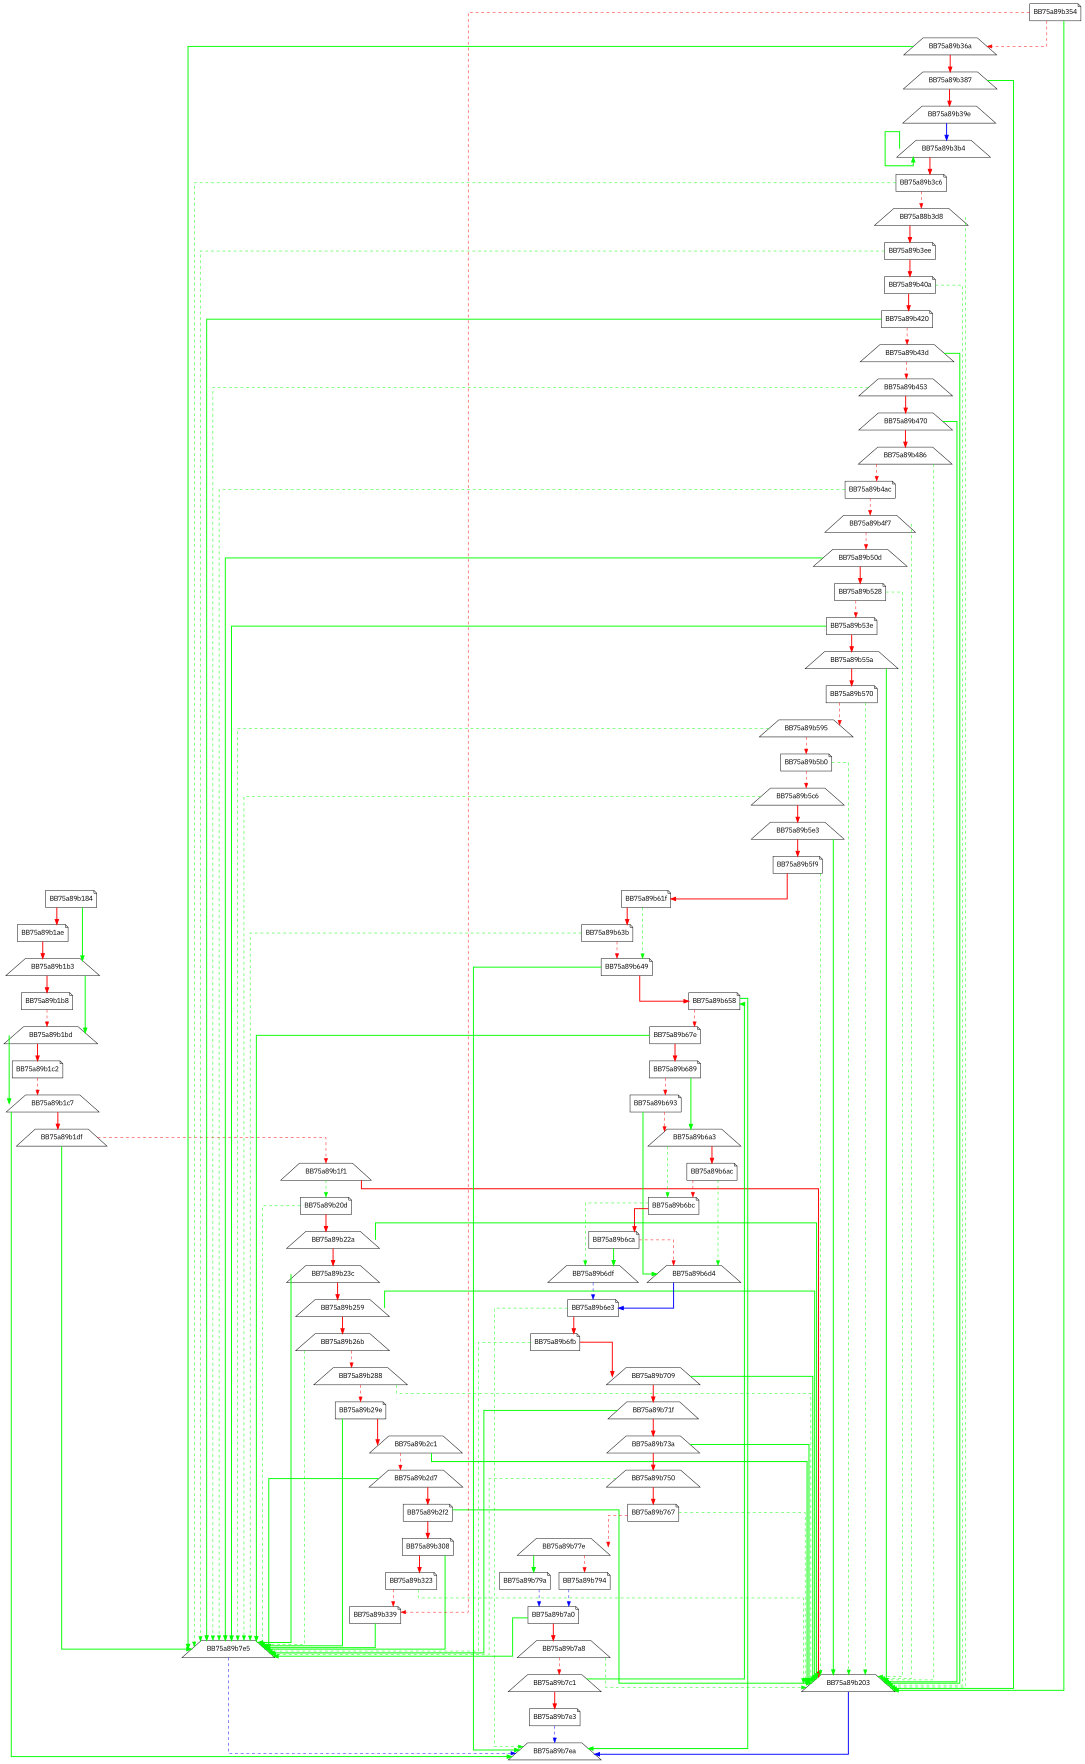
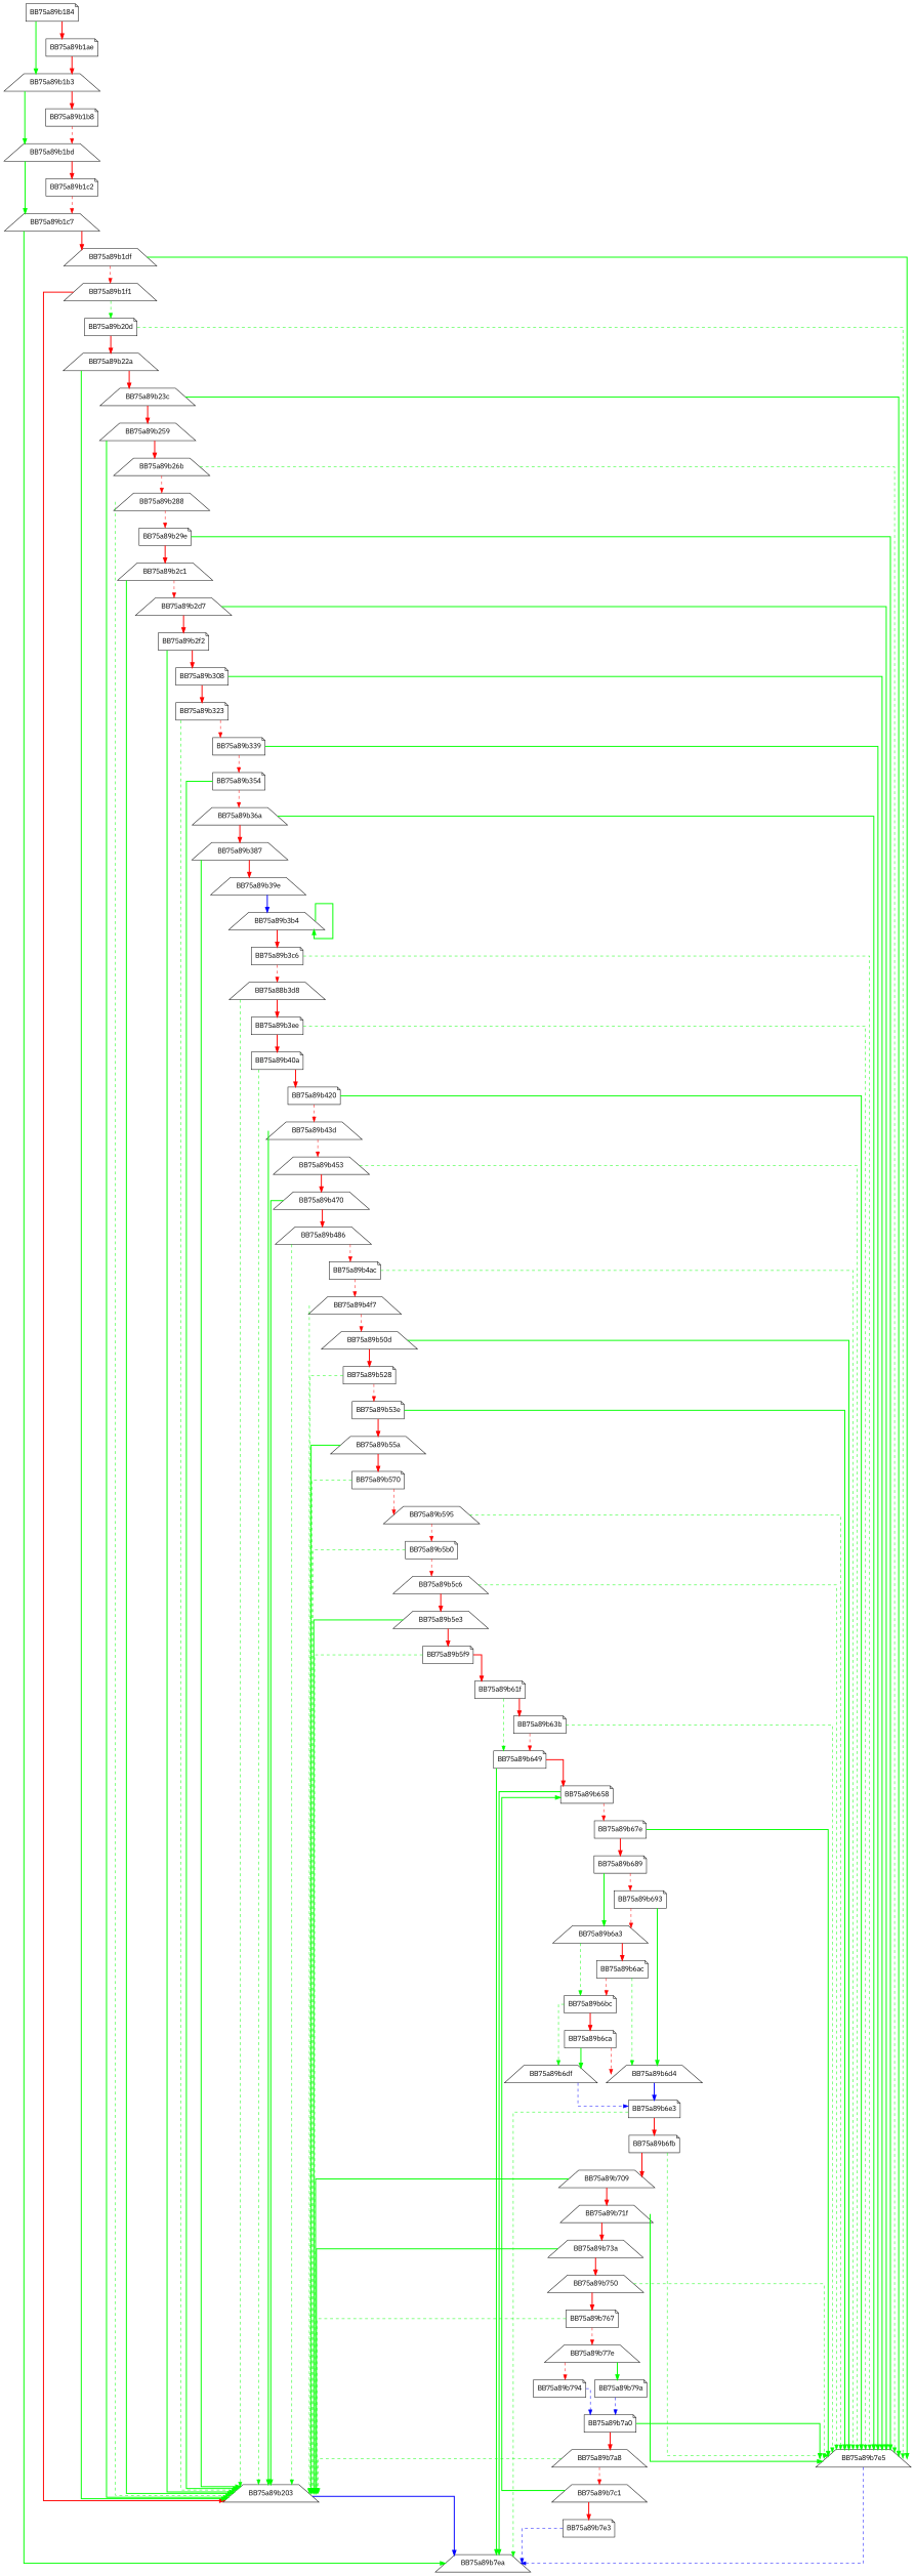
  digraph {
    fontname="IBM Plex Sans"
    splines=ortho
    node [fontname="IBM Plex Sans" shape=trapezium]
    edge [color=red fontname="IBM Plex Sans" style=bold]
    BB75a89b1b3
    BB75a89b184 [shape=note]
    BB75a89b1ae [shape=note]
    BB75a89b1bd
    BB75a89b1b8 [shape=note]
    BB75a89b1c7
    BB75a89b1c2 [shape=note]
    BB75a89b7ea
    BB75a89b1df
    BB75a89b7e5
    BB75a89b1f1
    BB75a89b20d [shape=note]
    BB75a89b203
    BB75a89b22a
    BB75a89b23c
    BB75a89b259
    BB75a89b26b
    BB75a89b288
    BB75a89b29e [shape=note]
    BB75a89b2c1
    BB75a89b2d7
    BB75a89b2f2 [shape=note]
    BB75a89b308 [shape=note]
    BB75a89b323 [shape=note]
    BB75a89b339 [shape=note]
    BB75a89b354 [shape=note]
    BB75a89b36a
    BB75a89b387
    BB75a89b39e
    BB75a89b3b4
    BB75a89b3c6 [shape=note]
    n32 [label=BB75a88b3d8]
    BB75a89b3ee [shape=note]
    BB75a89b40a [shape=note]
    BB75a89b420 [shape=note]
    BB75a89b43d
    BB75a89b453
    BB75a89b470
    BB75a89b486
    BB75a89b4ac [shape=note]
    BB75a89b4f7
    BB75a89b50d
    BB75a89b528 [shape=note]
    BB75a89b53e [shape=note]
    BB75a89b55a
    BB75a89b570 [shape=note]
    BB75a89b595
    BB75a89b5b0 [shape=note]
    BB75a89b5c6
    BB75a89b5e3
    BB75a89b5f9 [shape=note]
    BB75a89b61f [shape=note]
    BB75a89b649 [shape=note]
    BB75a89b63b [shape=note]
    BB75a89b658 [shape=note]
    BB75a89b67e [shape=note]
    BB75a89b689 [shape=note]
    BB75a89b6a3
    BB75a89b693 [shape=note]
    BB75a89b6bc [shape=note]
    BB75a89b6ac [shape=note]
    BB75a89b6d4
    BB75a89b6df
    BB75a89b6ca [shape=note]
    BB75a89b6e3 [shape=note]
    BB75a89b6fb [shape=note]
    BB75a89b709
    BB75a89b71f
    BB75a89b73a
    BB75a89b750
    BB75a89b767 [shape=note]
    BB75a89b77e
    BB75a89b79a [shape=note]
    BB75a89b794 [shape=note]
    BB75a89b7a0 [shape=note]
    BB75a89b7a8
    BB75a89b7c1
    BB75a89b7e3 [shape=note]
    BB75a89b1b3 -> BB75a89b1bd [color=green]
    BB75a89b1b3 -> BB75a89b1b8
    BB75a89b184 -> BB75a89b1b3 [color=green]
    BB75a89b184 -> BB75a89b1ae
    BB75a89b1ae -> BB75a89b1b3
    BB75a89b1bd -> BB75a89b1c7 [color=green]
    BB75a89b1bd -> BB75a89b1c2
    BB75a89b1b8 -> BB75a89b1bd [style=dashed]
    BB75a89b1c7 -> BB75a89b7ea [color=green]
    BB75a89b1c7 -> BB75a89b1df
    BB75a89b1c2 -> BB75a89b1c7 [style=dashed]
    BB75a89b1df -> BB75a89b7e5 [color=green]
    BB75a89b1df -> BB75a89b1f1 [style=dashed]
    BB75a89b7e5 -> BB75a89b7ea [color=blue style=dashed]
    BB75a89b1f1 -> BB75a89b20d [color=green style=dashed]
    BB75a89b1f1 -> BB75a89b203
    BB75a89b20d -> BB75a89b7e5 [color=green style=dashed]
    BB75a89b20d -> BB75a89b22a
    BB75a89b203 -> BB75a89b7ea [color=blue]
    BB75a89b22a -> BB75a89b203 [color=green]
    BB75a89b22a -> BB75a89b23c
    BB75a89b23c -> BB75a89b7e5 [color=green]
    BB75a89b23c -> BB75a89b259
    BB75a89b259 -> BB75a89b203 [color=green]
    BB75a89b259 -> BB75a89b26b
    BB75a89b26b -> BB75a89b7e5 [color=green style=dashed]
    BB75a89b26b -> BB75a89b288 [style=dashed]
    BB75a89b288 -> BB75a89b203 [color=green style=dashed]
    BB75a89b288 -> BB75a89b29e [style=dashed]
    BB75a89b29e -> BB75a89b7e5 [color=green]
    BB75a89b29e -> BB75a89b2c1
    BB75a89b2c1 -> BB75a89b203 [color=green]
    BB75a89b2c1 -> BB75a89b2d7 [style=dashed]
    BB75a89b2d7 -> BB75a89b7e5 [color=green]
    BB75a89b2d7 -> BB75a89b2f2
    BB75a89b2f2 -> BB75a89b203 [color=green]
    BB75a89b2f2 -> BB75a89b308
    BB75a89b308 -> BB75a89b7e5 [color=green]
    BB75a89b308 -> BB75a89b323
    BB75a89b323 -> BB75a89b203 [color=green style=dashed]
    BB75a89b323 -> BB75a89b339 [style=dashed]
    BB75a89b339 -> BB75a89b7e5 [color=green]
-   BB75a89b354 -> BB75a89b339 [style=dashed]
+   BB75a89b339 -> BB75a89b354 [style=dashed]
    BB75a89b354 -> BB75a89b203 [color=green]
    BB75a89b354 -> BB75a89b36a [style=dashed]
    BB75a89b36a -> BB75a89b7e5 [color=green]
    BB75a89b36a -> BB75a89b387
    BB75a89b387 -> BB75a89b203 [color=green]
    BB75a89b387 -> BB75a89b39e
    BB75a89b39e -> BB75a89b3b4 [color=blue]
    BB75a89b3b4 -> BB75a89b3b4 [color=green]
    BB75a89b3b4 -> BB75a89b3c6
    BB75a89b3c6 -> BB75a89b7e5 [color=green style=dashed]
    BB75a89b3c6 -> n32 [style=dashed]
    n32 -> BB75a89b203 [color=green style=dashed]
    n32 -> BB75a89b3ee
    BB75a89b3ee -> BB75a89b7e5 [color=green style=dashed]
    BB75a89b3ee -> BB75a89b40a
    BB75a89b40a -> BB75a89b203 [color=green style=dashed]
    BB75a89b40a -> BB75a89b420
    BB75a89b420 -> BB75a89b7e5 [color=green]
    BB75a89b420 -> BB75a89b43d [style=dashed]
    BB75a89b43d -> BB75a89b203 [color=green]
    BB75a89b43d -> BB75a89b453 [style=dashed]
    BB75a89b453 -> BB75a89b7e5 [color=green style=dashed]
    BB75a89b453 -> BB75a89b470
    BB75a89b470 -> BB75a89b203 [color=green]
    BB75a89b470 -> BB75a89b486
    BB75a89b486 -> BB75a89b203 [color=green style=dashed]
    BB75a89b486 -> BB75a89b4ac [style=dashed]
    BB75a89b4ac -> BB75a89b7e5 [color=green style=dashed]
    BB75a89b4ac -> BB75a89b4f7 [style=dashed]
    BB75a89b4f7 -> BB75a89b203 [color=green style=dashed]
    BB75a89b4f7 -> BB75a89b50d [style=dashed]
    BB75a89b50d -> BB75a89b7e5 [color=green]
    BB75a89b50d -> BB75a89b528
    BB75a89b528 -> BB75a89b203 [color=green style=dashed]
    BB75a89b528 -> BB75a89b53e [style=dashed]
    BB75a89b53e -> BB75a89b7e5 [color=green]
    BB75a89b53e -> BB75a89b55a
    BB75a89b55a -> BB75a89b203 [color=green]
    BB75a89b55a -> BB75a89b570
    BB75a89b570 -> BB75a89b203 [color=green style=dashed]
    BB75a89b570 -> BB75a89b595 [style=dashed]
    BB75a89b595 -> BB75a89b7e5 [color=green style=dashed]
    BB75a89b595 -> BB75a89b5b0 [style=dashed]
    BB75a89b5b0 -> BB75a89b203 [color=green style=dashed]
    BB75a89b5b0 -> BB75a89b5c6 [style=dashed]
    BB75a89b5c6 -> BB75a89b7e5 [color=green style=dashed]
    BB75a89b5c6 -> BB75a89b5e3
    BB75a89b5e3 -> BB75a89b203 [color=green]
    BB75a89b5e3 -> BB75a89b5f9
    BB75a89b5f9 -> BB75a89b203 [color=green style=dashed]
    BB75a89b5f9 -> BB75a89b61f
    BB75a89b61f -> BB75a89b649 [color=green style=dashed]
    BB75a89b61f -> BB75a89b63b
    BB75a89b649 -> BB75a89b7ea [color=green]
    BB75a89b649 -> BB75a89b658
    BB75a89b63b -> BB75a89b7e5 [color=green style=dashed]
    BB75a89b63b -> BB75a89b649 [style=dashed]
    BB75a89b658 -> BB75a89b7ea [color=green]
    BB75a89b658 -> BB75a89b67e [style=dashed]
    BB75a89b67e -> BB75a89b7e5 [color=green]
    BB75a89b67e -> BB75a89b689
    BB75a89b689 -> BB75a89b6a3 [color=green]
    BB75a89b689 -> BB75a89b693 [style=dashed]
    BB75a89b6a3 -> BB75a89b6bc [color=green style=dashed]
    BB75a89b6a3 -> BB75a89b6ac
    BB75a89b693 -> BB75a89b6a3 [style=dashed]
    BB75a89b693 -> BB75a89b6d4 [color=green]
    BB75a89b6bc -> BB75a89b6df [color=green style=dashed]
    BB75a89b6bc -> BB75a89b6ca
    BB75a89b6ac -> BB75a89b6bc [style=dashed]
    BB75a89b6ac -> BB75a89b6d4 [color=green style=dashed]
    BB75a89b6d4 -> BB75a89b6e3 [color=blue]
    BB75a89b6df -> BB75a89b6e3 [color=blue style=dashed]
    BB75a89b6ca -> BB75a89b6d4 [style=dashed]
    BB75a89b6ca -> BB75a89b6df [color=green]
    BB75a89b6e3 -> BB75a89b7ea [color=green style=dashed]
    BB75a89b6e3 -> BB75a89b6fb
    BB75a89b6fb -> BB75a89b7e5 [color=green style=dashed]
    BB75a89b6fb -> BB75a89b709
    BB75a89b709 -> BB75a89b203 [color=green]
    BB75a89b709 -> BB75a89b71f
    BB75a89b71f -> BB75a89b7e5 [color=green]
    BB75a89b71f -> BB75a89b73a
    BB75a89b73a -> BB75a89b203 [color=green]
    BB75a89b73a -> BB75a89b750
    BB75a89b750 -> BB75a89b7e5 [color=green style=dashed]
    BB75a89b750 -> BB75a89b767
    BB75a89b767 -> BB75a89b203 [color=green style=dashed]
    BB75a89b767 -> BB75a89b77e [style=dashed]
    BB75a89b77e -> BB75a89b79a [color=green]
    BB75a89b77e -> BB75a89b794 [style=dashed]
    BB75a89b79a -> BB75a89b7a0 [color=blue style=dashed]
    BB75a89b794 -> BB75a89b7a0 [color=blue style=dashed]
    BB75a89b7a0 -> BB75a89b7e5 [color=green]
    BB75a89b7a0 -> BB75a89b7a8
    BB75a89b7a8 -> BB75a89b203 [color=green style=dashed]
    BB75a89b7a8 -> BB75a89b7c1 [style=dashed]
    BB75a89b7c1 -> BB75a89b658 [color=green]
    BB75a89b7c1 -> BB75a89b7e3
    BB75a89b7e3 -> BB75a89b7ea [color=blue style=dashed]
  }
